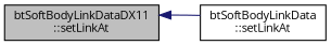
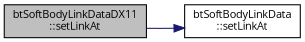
  digraph {
    rankdir=LR
    fontname="Open Sans"
    node [color=black fontname="Open Sans" fontsize=10 shape=record style=filled]
    n1 [fillcolor=grey75 fontcolor=black height=0.2 label="btSoftBodyLinkDataDX11\l::setLinkAt" width=0.4]
    n2 [fillcolor=white height=0.2 label="btSoftBodyLinkData\l::setLinkAt" width=0.4]
-   n2 -> n1 [color=midnightblue fontname="Open Sans" fontsize=10 labelfontname=Helvetica labelfontsize=10 style=solid]
+   n1 -> n2 [color=midnightblue fontname="Open Sans" fontsize=10 labelfontname=Helvetica labelfontsize=10 style=solid]
  }
